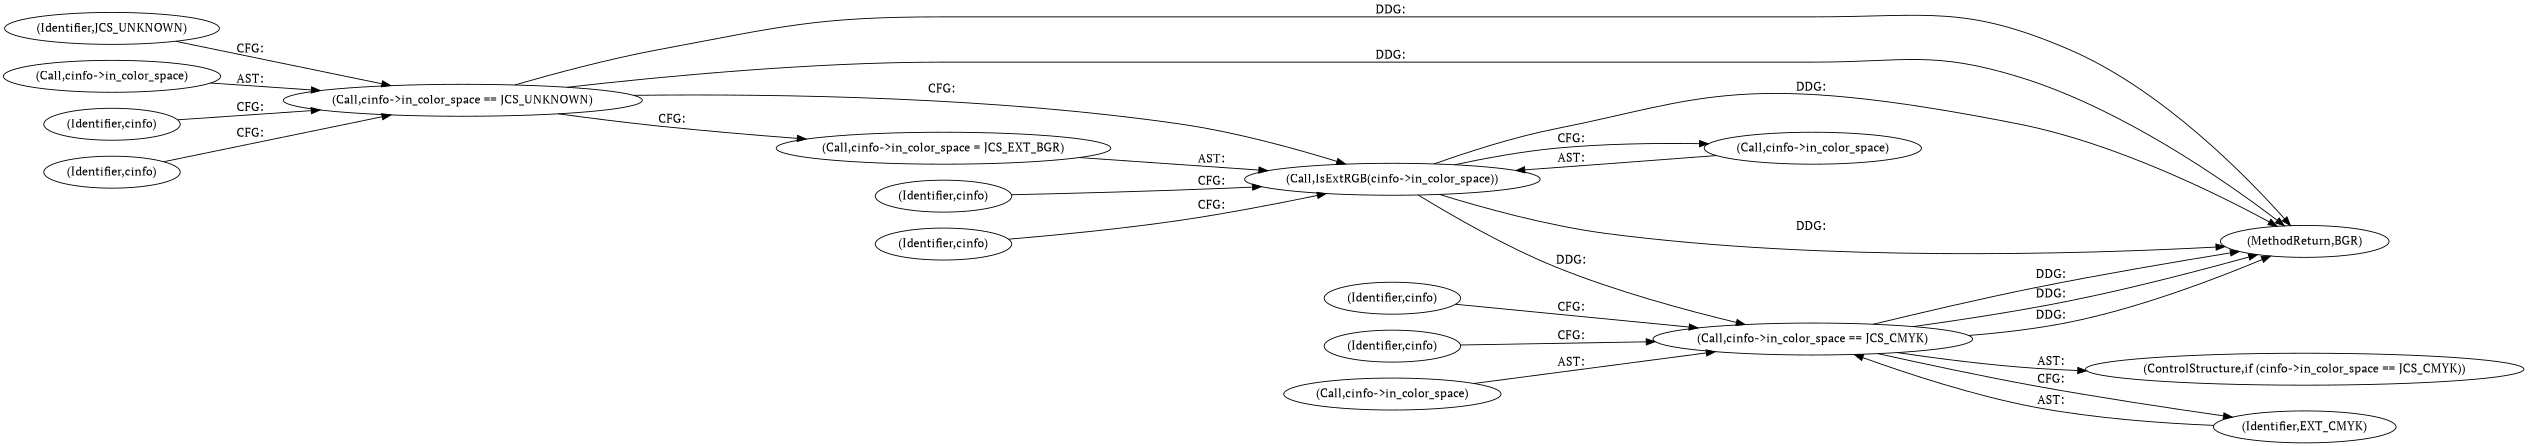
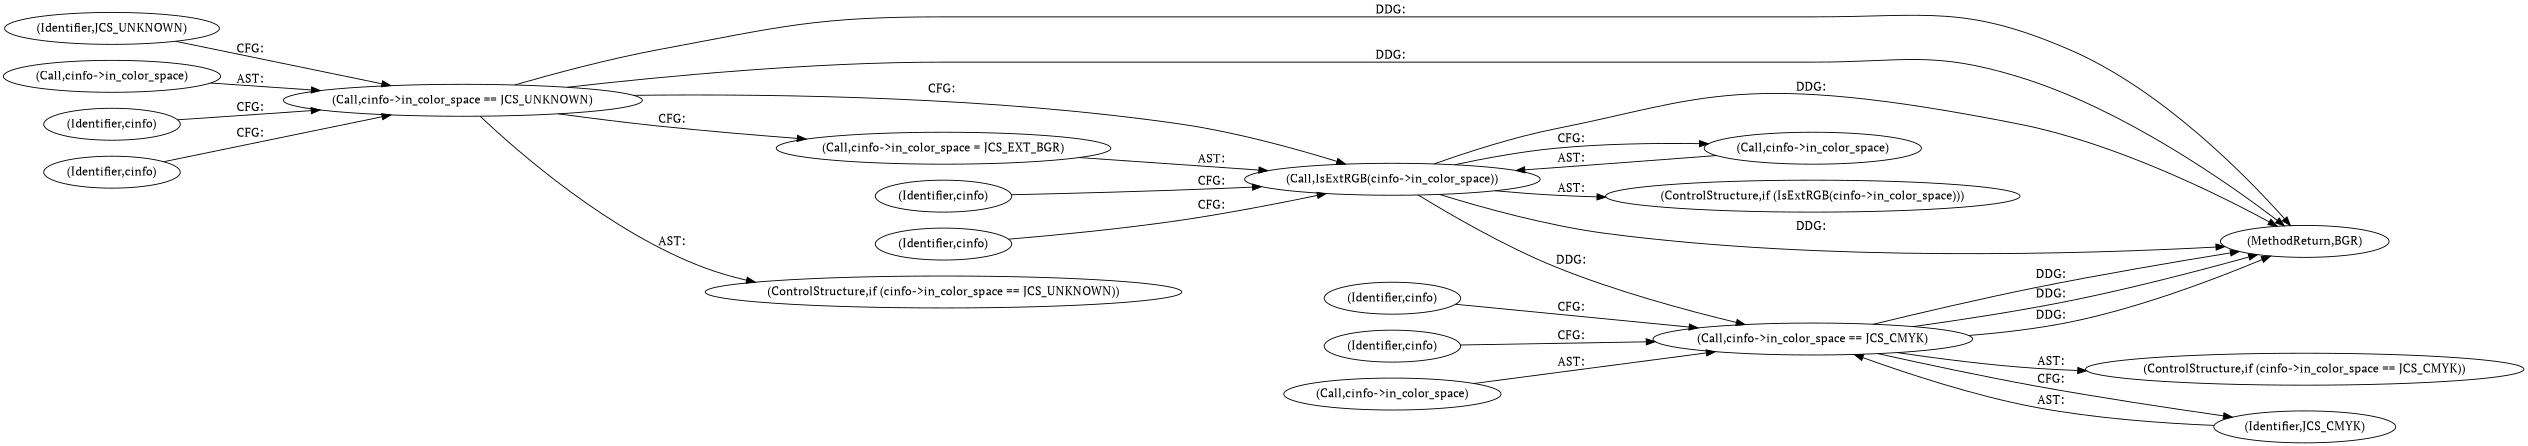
  digraph {
    fontname="PT Serif"
    rankdir=LR
    node [fontname="PT Serif"]
    edge [fontname="PT Serif"]
    n1 [label="(Call,cinfo->in_color_space == JCS_UNKNOWN)"]
    n2 [label="(Call,IsExtRGB(cinfo->in_color_space))"]
+   n3 [label="(ControlStructure,if (cinfo->in_color_space == JCS_UNKNOWN))"]
    n4 [label="(MethodReturn,BGR)"]
    n5 [label="(Call,cinfo->in_color_space = JCS_EXT_BGR)"]
    n6 [label="(Call,cinfo->in_color_space == JCS_CMYK)"]
    n7 [label="(Call,cinfo->in_color_space)"]
+   n8 [label="(ControlStructure,if (IsExtRGB(cinfo->in_color_space)))"]
    n9 [label="(Identifier,JCS_UNKNOWN)"]
    n10 [label="(ControlStructure,if (cinfo->in_color_space == JCS_CMYK))"]
-   n11 [label="(Identifier,EXT_CMYK)"]
+   n11 [label="(Identifier,JCS_CMYK)"]
    n12 [label="(Identifier,cinfo)"]
    n13 [label="(Call,cinfo->in_color_space)"]
    n14 [label="(Identifier,cinfo)"]
    n15 [label="(Identifier,cinfo)"]
    n16 [label="(Identifier,cinfo)"]
    n17 [label="(Identifier,cinfo)"]
    n18 [label="(Call,cinfo->in_color_space)"]
    n19 [label="(Identifier,cinfo)"]
    n1 -> n2 [label="CFG: "]
+   n1 -> n3 [label="AST: "]
    n1 -> n4 [label="DDG: "]
    n1 -> n4 [label="DDG: "]
    n1 -> n5 [label="CFG: "]
    n2 -> n4 [label="DDG: "]
    n2 -> n4 [label="DDG: "]
    n2 -> n6 [label="DDG: "]
    n2 -> n7 [label="CFG: "]
+   n2 -> n8 [label="AST: "]
    n5 -> n2 [label="AST: "]
    n6 -> n4 [label="DDG: "]
    n6 -> n4 [label="DDG: "]
    n6 -> n4 [label="DDG: "]
    n6 -> n10 [label="AST: "]
    n6 -> n11 [label="CFG: "]
    n7 -> n2 [label="AST: "]
    n9 -> n1 [label="CFG: "]
    n11 -> n6 [label="AST: "]
    n12 -> n6 [label="CFG: "]
    n13 -> n1 [label="AST: "]
    n14 -> n2 [label="CFG: "]
    n15 -> n1 [label="CFG: "]
    n16 -> n6 [label="CFG: "]
    n17 -> n2 [label="CFG: "]
    n18 -> n6 [label="AST: "]
    n19 -> n1 [label="CFG: "]
  }
